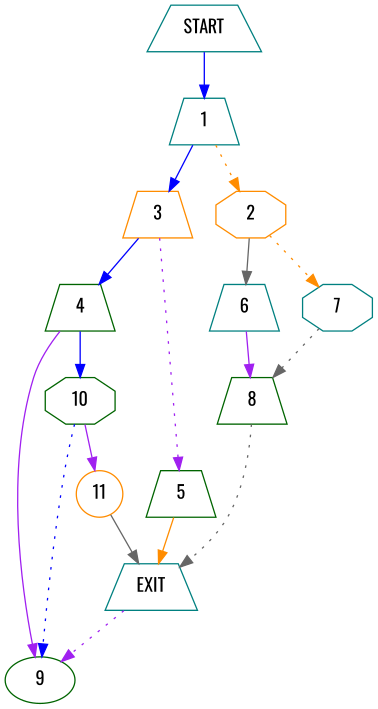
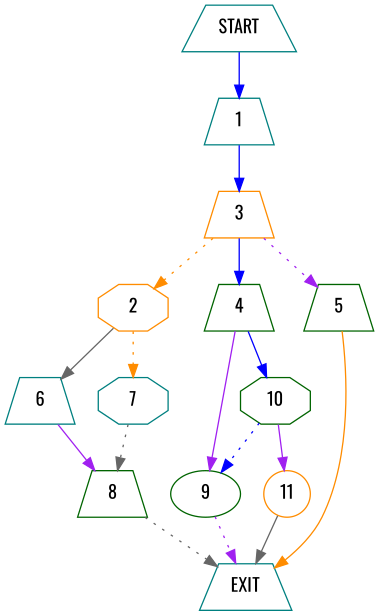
  digraph {
    fontname=Oswald
    node [color=teal fontname=Oswald shape=trapezium]
    edge [color=blue fontname=Oswald style=solid]
    n1 [label=START]
    1
    2 [color=darkorange shape=octagon]
    3 [color=darkorange]
    n5 [label=EXIT]
    6
    7 [shape=octagon]
    4 [color=darkgreen]
    5 [color=darkgreen]
    8 [color=darkgreen]
    9 [color=darkgreen shape=ellipse]
    10 [color=darkgreen shape=octagon]
    11 [color=darkorange shape=circle]
    n1 -> 1
-   1 -> 2 [color=darkorange style=dotted]
+   3 -> 2 [color=darkorange style=dotted]
    1 -> 3
    2 -> 6 [color=gray40]
    2 -> 7 [color=darkorange style=dotted]
    3 -> 4
    3 -> 5 [color=purple style=dotted]
    6 -> 8 [color=purple]
    7 -> 8 [color=gray40 style=dotted]
    4 -> 9 [color=purple]
    4 -> 10
    5 -> n5 [color=darkorange]
    8 -> n5 [color=gray40 style=dotted]
-   n5 -> 9 [color=purple style=dotted]
+   9 -> n5 [color=purple style=dotted]
    10 -> 9 [style=dotted]
    10 -> 11 [color=purple]
    11 -> n5 [color=gray40]
  }
